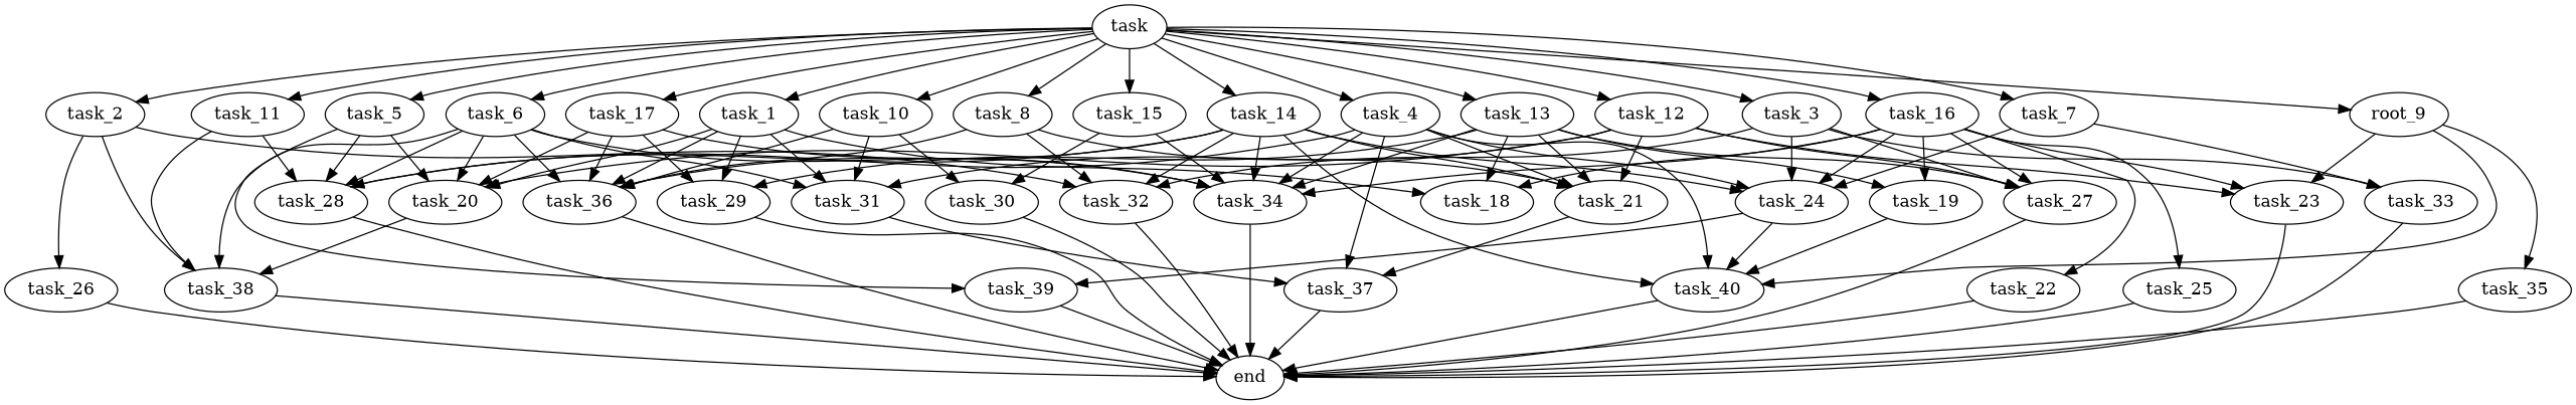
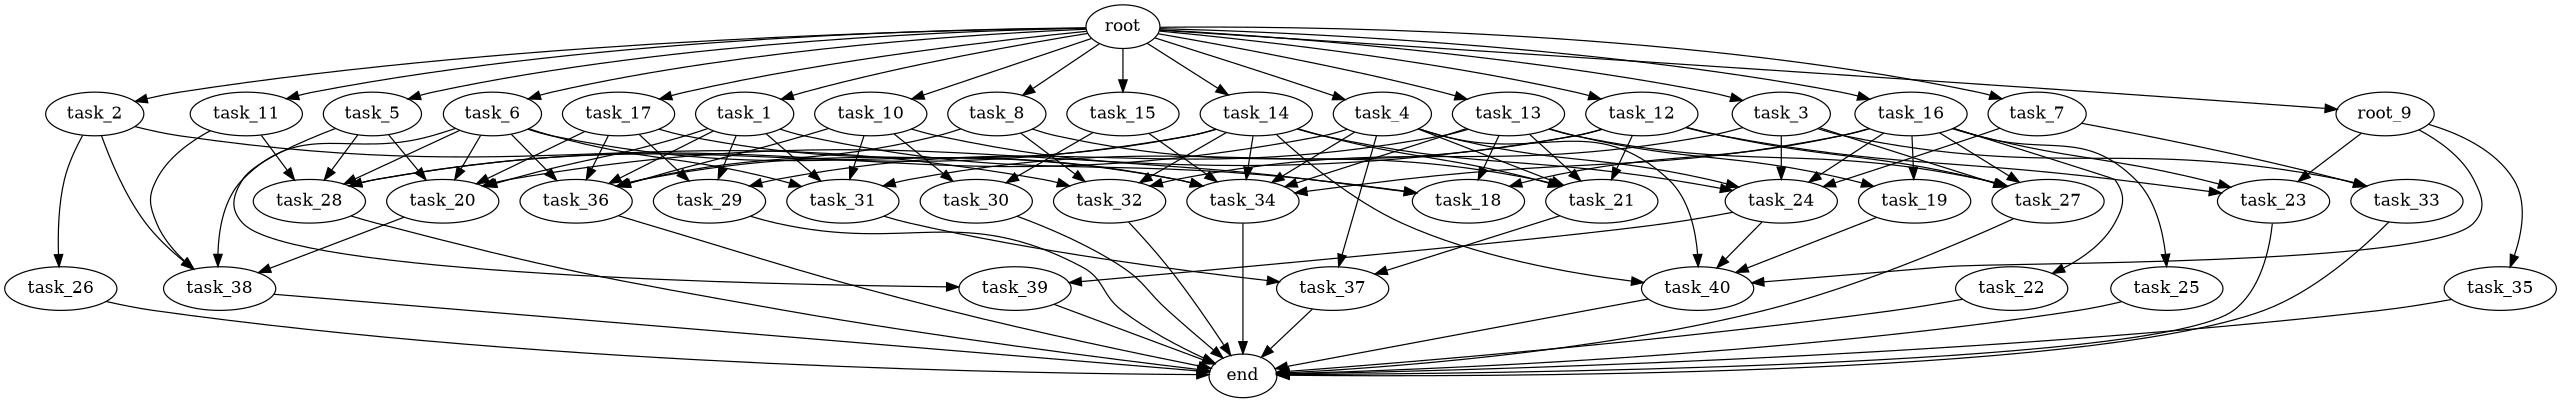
  digraph {
-   root [label=task]
+   root
    task_1
    task_2
    task_3
    task_4
    task_5
    task_6
    task_7
    task_8
    n10 [label=root_9]
    task_10
    task_11
    task_12
    task_13
    task_14
    task_15
    task_16
    task_17
    task_18
    task_20
    task_29
    task_31
    task_36
    task_26
    task_32
    task_38
    task_24
    task_27
    task_33
    task_21
    task_28
    task_34
    task_37
    task_40
    task_39
    task_23
    task_35
    task_30
    task_19
    task_22
    task_25
    end
    root -> task_1
    root -> task_2
    root -> task_3
    root -> task_4
    root -> task_5
    root -> task_6
    root -> task_7
    root -> task_8
    root -> n10
    root -> task_10
    root -> task_11
    root -> task_12
    root -> task_13
    root -> task_14
    root -> task_15
    root -> task_16
    root -> task_17
    task_1 -> task_18
    task_1 -> task_20
    task_1 -> task_29
    task_1 -> task_31
    task_1 -> task_36
    task_2 -> task_26
    task_2 -> task_32
    task_2 -> task_38
    task_3 -> task_32
    task_3 -> task_24
    task_3 -> task_27
    task_3 -> task_33
    task_4 -> task_24
    task_4 -> task_21
    task_4 -> task_28
    task_4 -> task_34
    task_4 -> task_37
    task_4 -> task_40
    task_5 -> task_20
    task_5 -> task_28
    task_5 -> task_39
    task_6 -> task_20
    task_6 -> task_31
    task_6 -> task_36
    task_6 -> task_38
    task_6 -> task_28
    task_6 -> task_34
    task_7 -> task_24
    task_7 -> task_33
    task_8 -> task_36
    task_8 -> task_32
    task_8 -> task_21
    n10 -> task_40
    n10 -> task_23
    n10 -> task_35
+   task_10 -> task_18
    task_10 -> task_31
    task_10 -> task_36
    task_10 -> task_30
    task_11 -> task_38
    task_11 -> task_28
    task_12 -> task_20
    task_12 -> task_31
    task_12 -> task_27
    task_12 -> task_21
    task_12 -> task_23
    task_13 -> task_18
    task_13 -> task_29
    task_13 -> task_27
    task_13 -> task_21
    task_13 -> task_34
    task_13 -> task_19
    task_14 -> task_36
    task_14 -> task_32
    task_14 -> task_24
    task_14 -> task_21
    task_14 -> task_28
    task_14 -> task_34
    task_14 -> task_40
    task_15 -> task_34
    task_15 -> task_30
    task_16 -> task_18
    task_16 -> task_24
    task_16 -> task_27
    task_16 -> task_34
    task_16 -> task_23
    task_16 -> task_19
    task_16 -> task_22
    task_16 -> task_25
    task_17 -> task_20
    task_17 -> task_29
    task_17 -> task_36
    task_17 -> task_34
    task_20 -> task_38
    task_29 -> end
    task_31 -> task_37
    task_36 -> end
    task_26 -> end
    task_32 -> end
    task_38 -> end
    task_24 -> task_40
    task_24 -> task_39
    task_27 -> end
    task_33 -> end
    task_21 -> task_37
    task_28 -> end
    task_34 -> end
    task_37 -> end
    task_40 -> end
    task_39 -> end
    task_23 -> end
    task_35 -> end
    task_30 -> end
    task_19 -> task_40
    task_22 -> end
    task_25 -> end
  }
